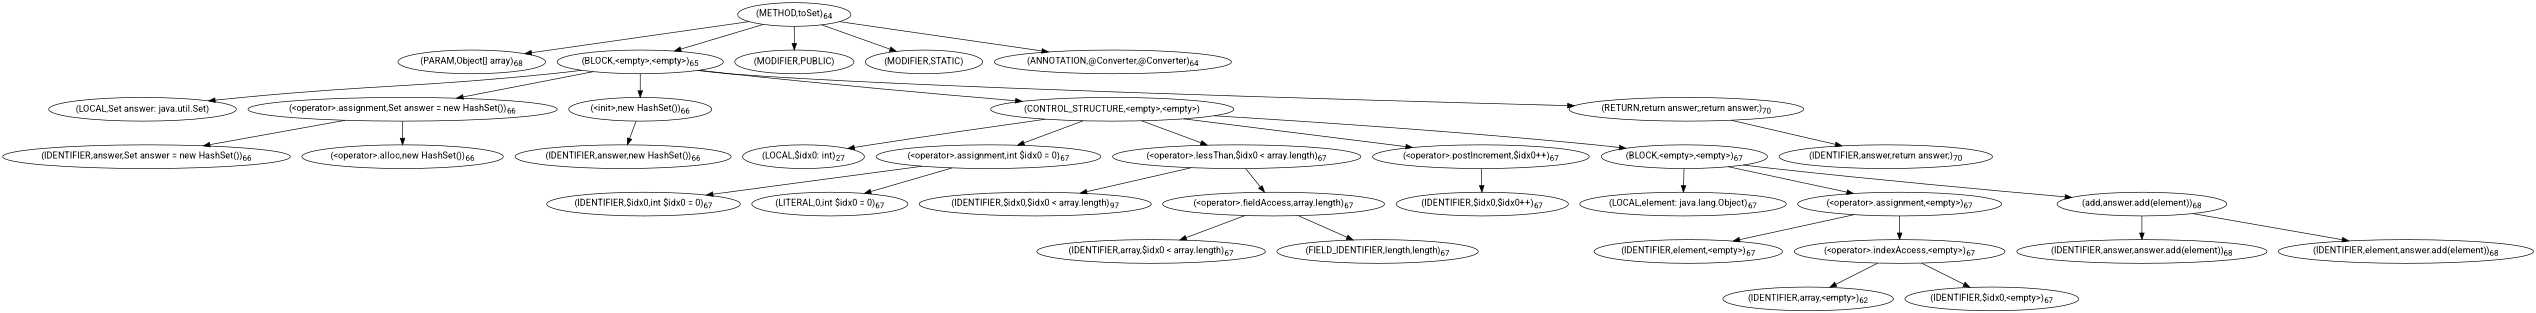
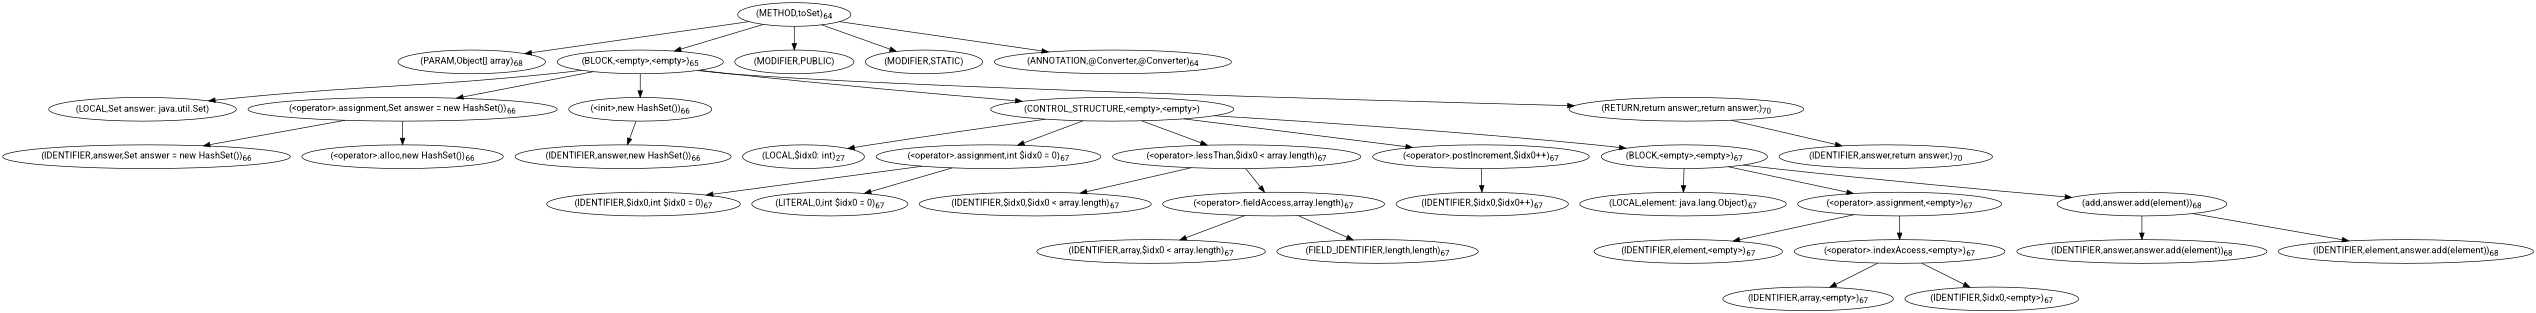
  digraph {
    fontname=Roboto
    node [fontname=Roboto]
    edge [fontname=Roboto]
    n1 [label=<(METHOD,toSet)<SUB>64</SUB>>]
    n2 [label=<(PARAM,Object[] array)<SUB>68</SUB>>]
    n3 [label=<(BLOCK,&lt;empty&gt;,&lt;empty&gt;)<SUB>65</SUB>>]
    n4 [label=<(MODIFIER,PUBLIC)>]
    n5 [label=<(MODIFIER,STATIC)>]
    n6 [label=<(ANNOTATION,@Converter,@Converter)<SUB>64</SUB>>]
    n7 [label=<(LOCAL,Set answer: java.util.Set)>]
    n8 [label=<(&lt;operator&gt;.assignment,Set answer = new HashSet())<SUB>66</SUB>>]
    n9 [label=<(&lt;init&gt;,new HashSet())<SUB>66</SUB>>]
    n10 [label=<(CONTROL_STRUCTURE,&lt;empty&gt;,&lt;empty&gt;)>]
    n11 [label=<(RETURN,return answer;,return answer;)<SUB>70</SUB>>]
    n12 [label=<(IDENTIFIER,answer,Set answer = new HashSet())<SUB>66</SUB>>]
    n13 [label=<(&lt;operator&gt;.alloc,new HashSet())<SUB>66</SUB>>]
    n14 [label=<(IDENTIFIER,answer,new HashSet())<SUB>66</SUB>>]
    n15 [label=<(LOCAL,$idx0: int)<SUB>27</SUB>>]
    n16 [label=<(&lt;operator&gt;.assignment,int $idx0 = 0)<SUB>67</SUB>>]
    n17 [label=<(&lt;operator&gt;.lessThan,$idx0 &lt; array.length)<SUB>67</SUB>>]
    n18 [label=<(&lt;operator&gt;.postIncrement,$idx0++)<SUB>67</SUB>>]
    n19 [label=<(BLOCK,&lt;empty&gt;,&lt;empty&gt;)<SUB>67</SUB>>]
    n20 [label=<(IDENTIFIER,answer,return answer;)<SUB>70</SUB>>]
    n21 [label=<(IDENTIFIER,$idx0,int $idx0 = 0)<SUB>67</SUB>>]
    n22 [label=<(LITERAL,0,int $idx0 = 0)<SUB>67</SUB>>]
-   n23 [label=<(IDENTIFIER,$idx0,$idx0 &lt; array.length)<SUB>97</SUB>>]
+   n23 [label=<(IDENTIFIER,$idx0,$idx0 &lt; array.length)<SUB>67</SUB>>]
    n24 [label=<(&lt;operator&gt;.fieldAccess,array.length)<SUB>67</SUB>>]
    n25 [label=<(IDENTIFIER,$idx0,$idx0++)<SUB>67</SUB>>]
    n26 [label=<(LOCAL,element: java.lang.Object)<SUB>67</SUB>>]
    n27 [label=<(&lt;operator&gt;.assignment,&lt;empty&gt;)<SUB>67</SUB>>]
    n28 [label=<(add,answer.add(element))<SUB>68</SUB>>]
    n29 [label=<(IDENTIFIER,array,$idx0 &lt; array.length)<SUB>67</SUB>>]
    n30 [label=<(FIELD_IDENTIFIER,length,length)<SUB>67</SUB>>]
    n31 [label=<(IDENTIFIER,element,&lt;empty&gt;)<SUB>67</SUB>>]
    n32 [label=<(&lt;operator&gt;.indexAccess,&lt;empty&gt;)<SUB>67</SUB>>]
    n33 [label=<(IDENTIFIER,answer,answer.add(element))<SUB>68</SUB>>]
    n34 [label=<(IDENTIFIER,element,answer.add(element))<SUB>68</SUB>>]
-   n35 [label=<(IDENTIFIER,array,&lt;empty&gt;)<SUB>62</SUB>>]
+   n35 [label=<(IDENTIFIER,array,&lt;empty&gt;)<SUB>67</SUB>>]
    n36 [label=<(IDENTIFIER,$idx0,&lt;empty&gt;)<SUB>67</SUB>>]
    n1 -> n2
    n1 -> n3
    n1 -> n4
    n1 -> n5
    n1 -> n6
    n3 -> n7
    n3 -> n8
    n3 -> n9
    n3 -> n10
    n3 -> n11
    n8 -> n12
    n8 -> n13
    n9 -> n14
    n10 -> n15
    n10 -> n16
    n10 -> n17
    n10 -> n18
    n10 -> n19
    n11 -> n20
    n16 -> n21
    n16 -> n22
    n17 -> n23
    n17 -> n24
    n18 -> n25
    n19 -> n26
    n19 -> n27
    n19 -> n28
    n24 -> n29
    n24 -> n30
    n27 -> n31
    n27 -> n32
    n28 -> n33
    n28 -> n34
    n32 -> n35
    n32 -> n36
  }
